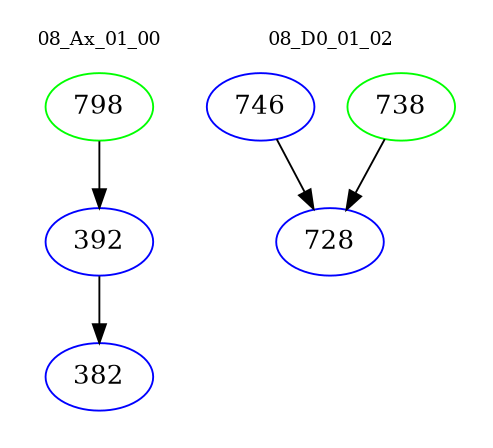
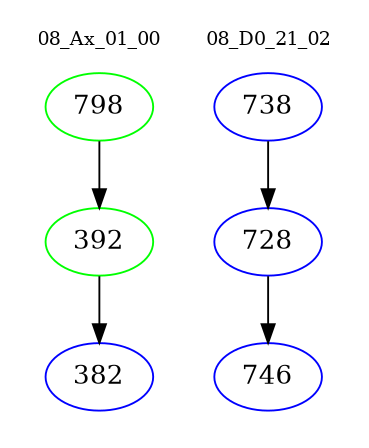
  digraph {
    node [color=blue]
    edge [color=black]
    n1 [color=green label=798]
-   n2 [label=392]
+   n2 [color=green label=392]
    n3 [label=382]
-   n4 [color=green label=738]
+   n4 [label=738]
    n5 [label=728]
    n6 [label=746]
    subgraph cluster_1 {
      color=white
      fontsize=10
      label="08_Ax_01_00"
      n1
      n2
      n3
    }
    subgraph cluster_2 {
      color=white
      fontsize=10
-     label="08_D0_01_02"
+     label="08_D0_21_02"
      n4
      n5
      n6
    }
    n1 -> n2
    n2 -> n3
    n4 -> n5
-   n6 -> n5
+   n5 -> n6
  }
